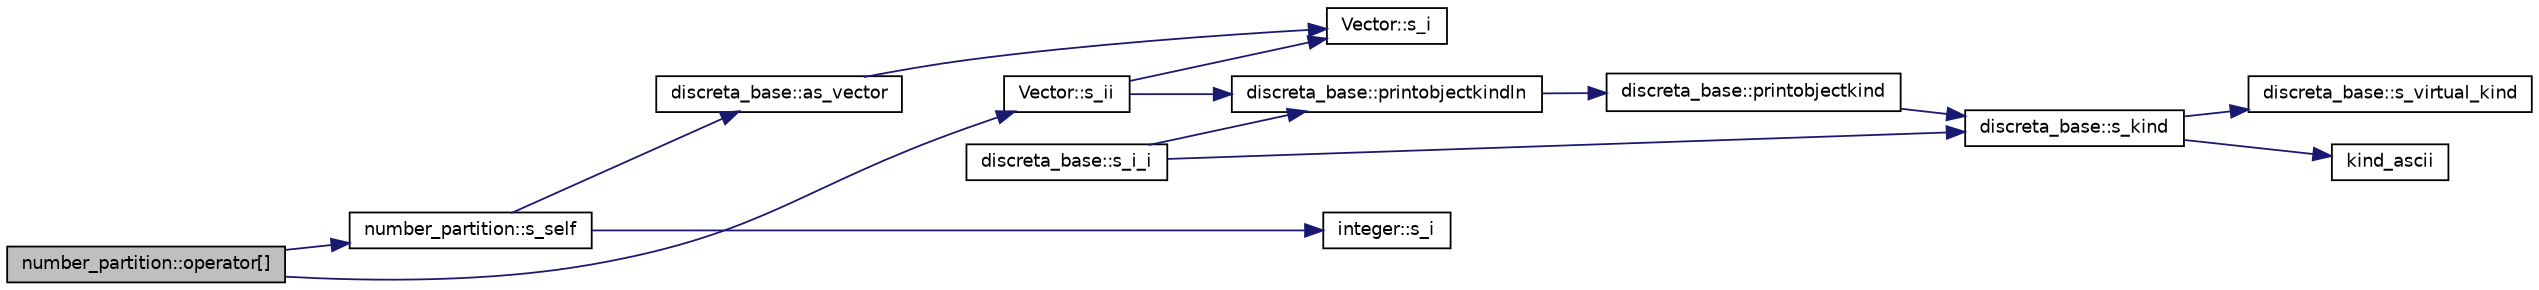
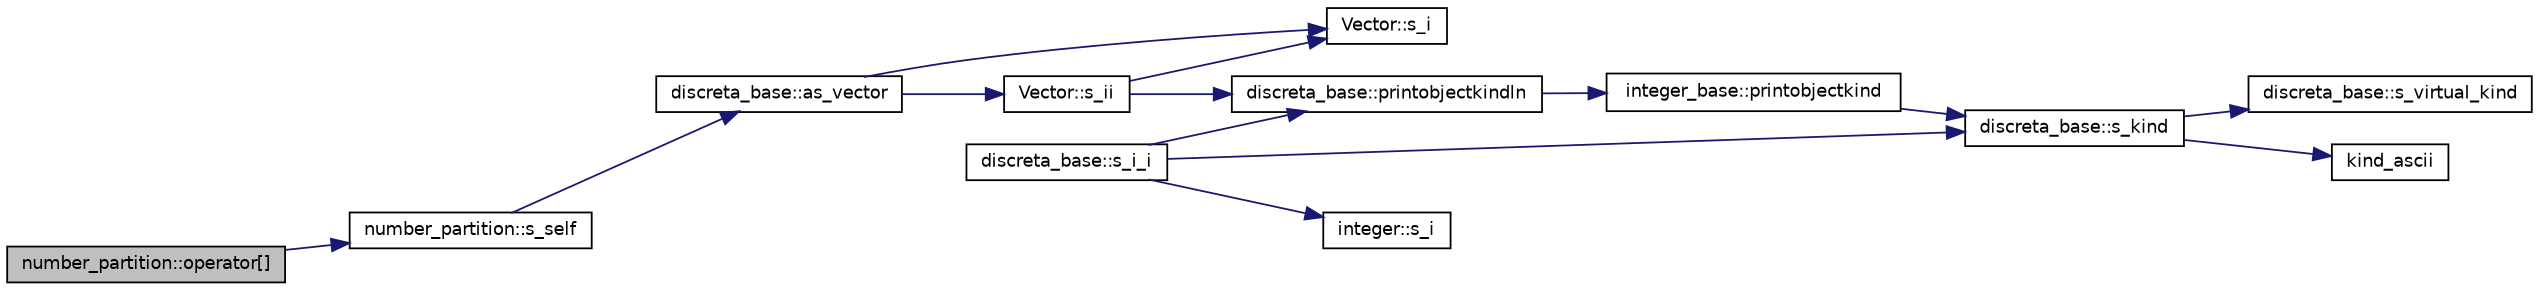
  digraph {
    rankdir=LR
    node [color=black fillcolor=white fontname=Helvetica fontsize=10 shape=record style=filled]
    edge [color=midnightblue fontname=Helvetica fontsize=10 labelfontname=Helvetica labelfontsize=10 style=solid]
    n1 [fillcolor=grey75 fontcolor=black height=0.2 label="number_partition::operator[]" width=0.4]
    n2 [height=0.2 label="number_partition::s_self" width=0.4]
    n3 [height=0.2 label="Vector::s_ii" width=0.4]
    n4 [height=0.2 label="discreta_base::as_vector" width=0.4]
    n5 [height=0.2 label="Vector::s_i" width=0.4]
    n6 [height=0.2 label="discreta_base::printobjectkindln" width=0.4]
    n7 [height=0.2 label="discreta_base::s_i_i" width=0.4]
    n8 [height=0.2 label="discreta_base::s_kind" width=0.4]
    n9 [height=0.2 label="integer::s_i" width=0.4]
    n10 [height=0.2 label="discreta_base::s_virtual_kind" width=0.4]
    n11 [height=0.2 label=kind_ascii width=0.4]
-   n12 [height=0.2 label="discreta_base::printobjectkind" width=0.4]
+   n12 [height=0.2 label="integer_base::printobjectkind" width=0.4]
    n1 -> n2
-   n1 -> n3
+   n4 -> n3
    n2 -> n4
    n3 -> n5
    n3 -> n6
    n4 -> n5
    n6 -> n12
    n7 -> n6
    n7 -> n8
-   n2 -> n9
+   n7 -> n9
    n8 -> n10
    n8 -> n11
    n12 -> n8
  }
